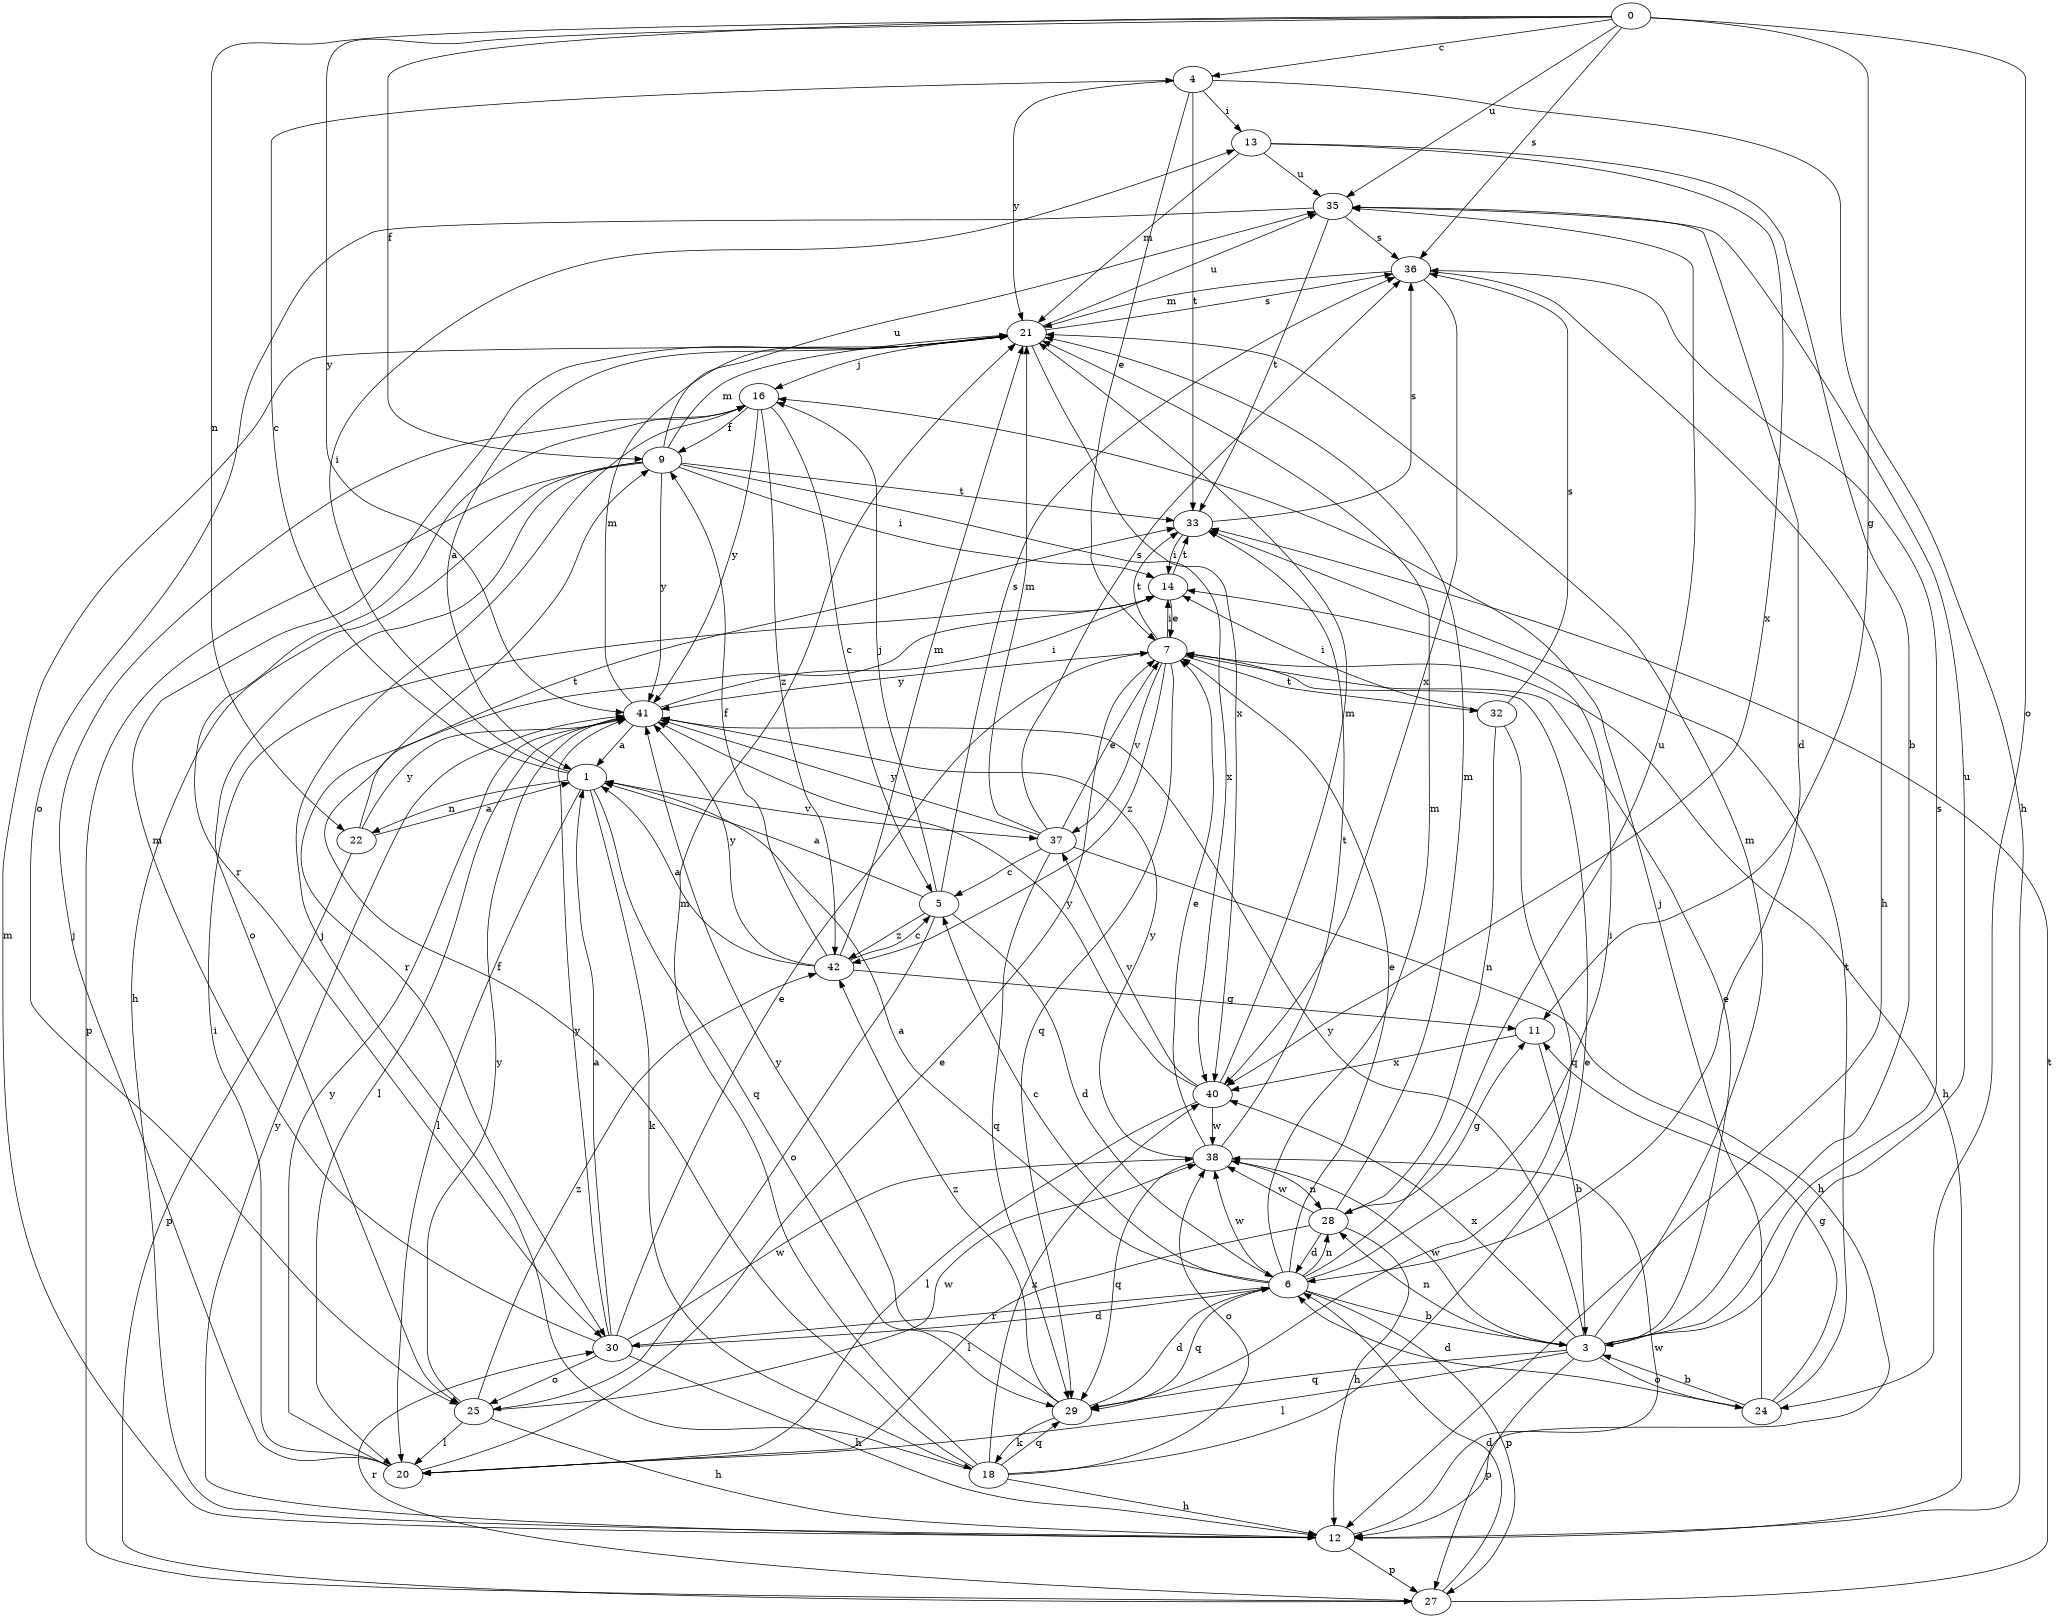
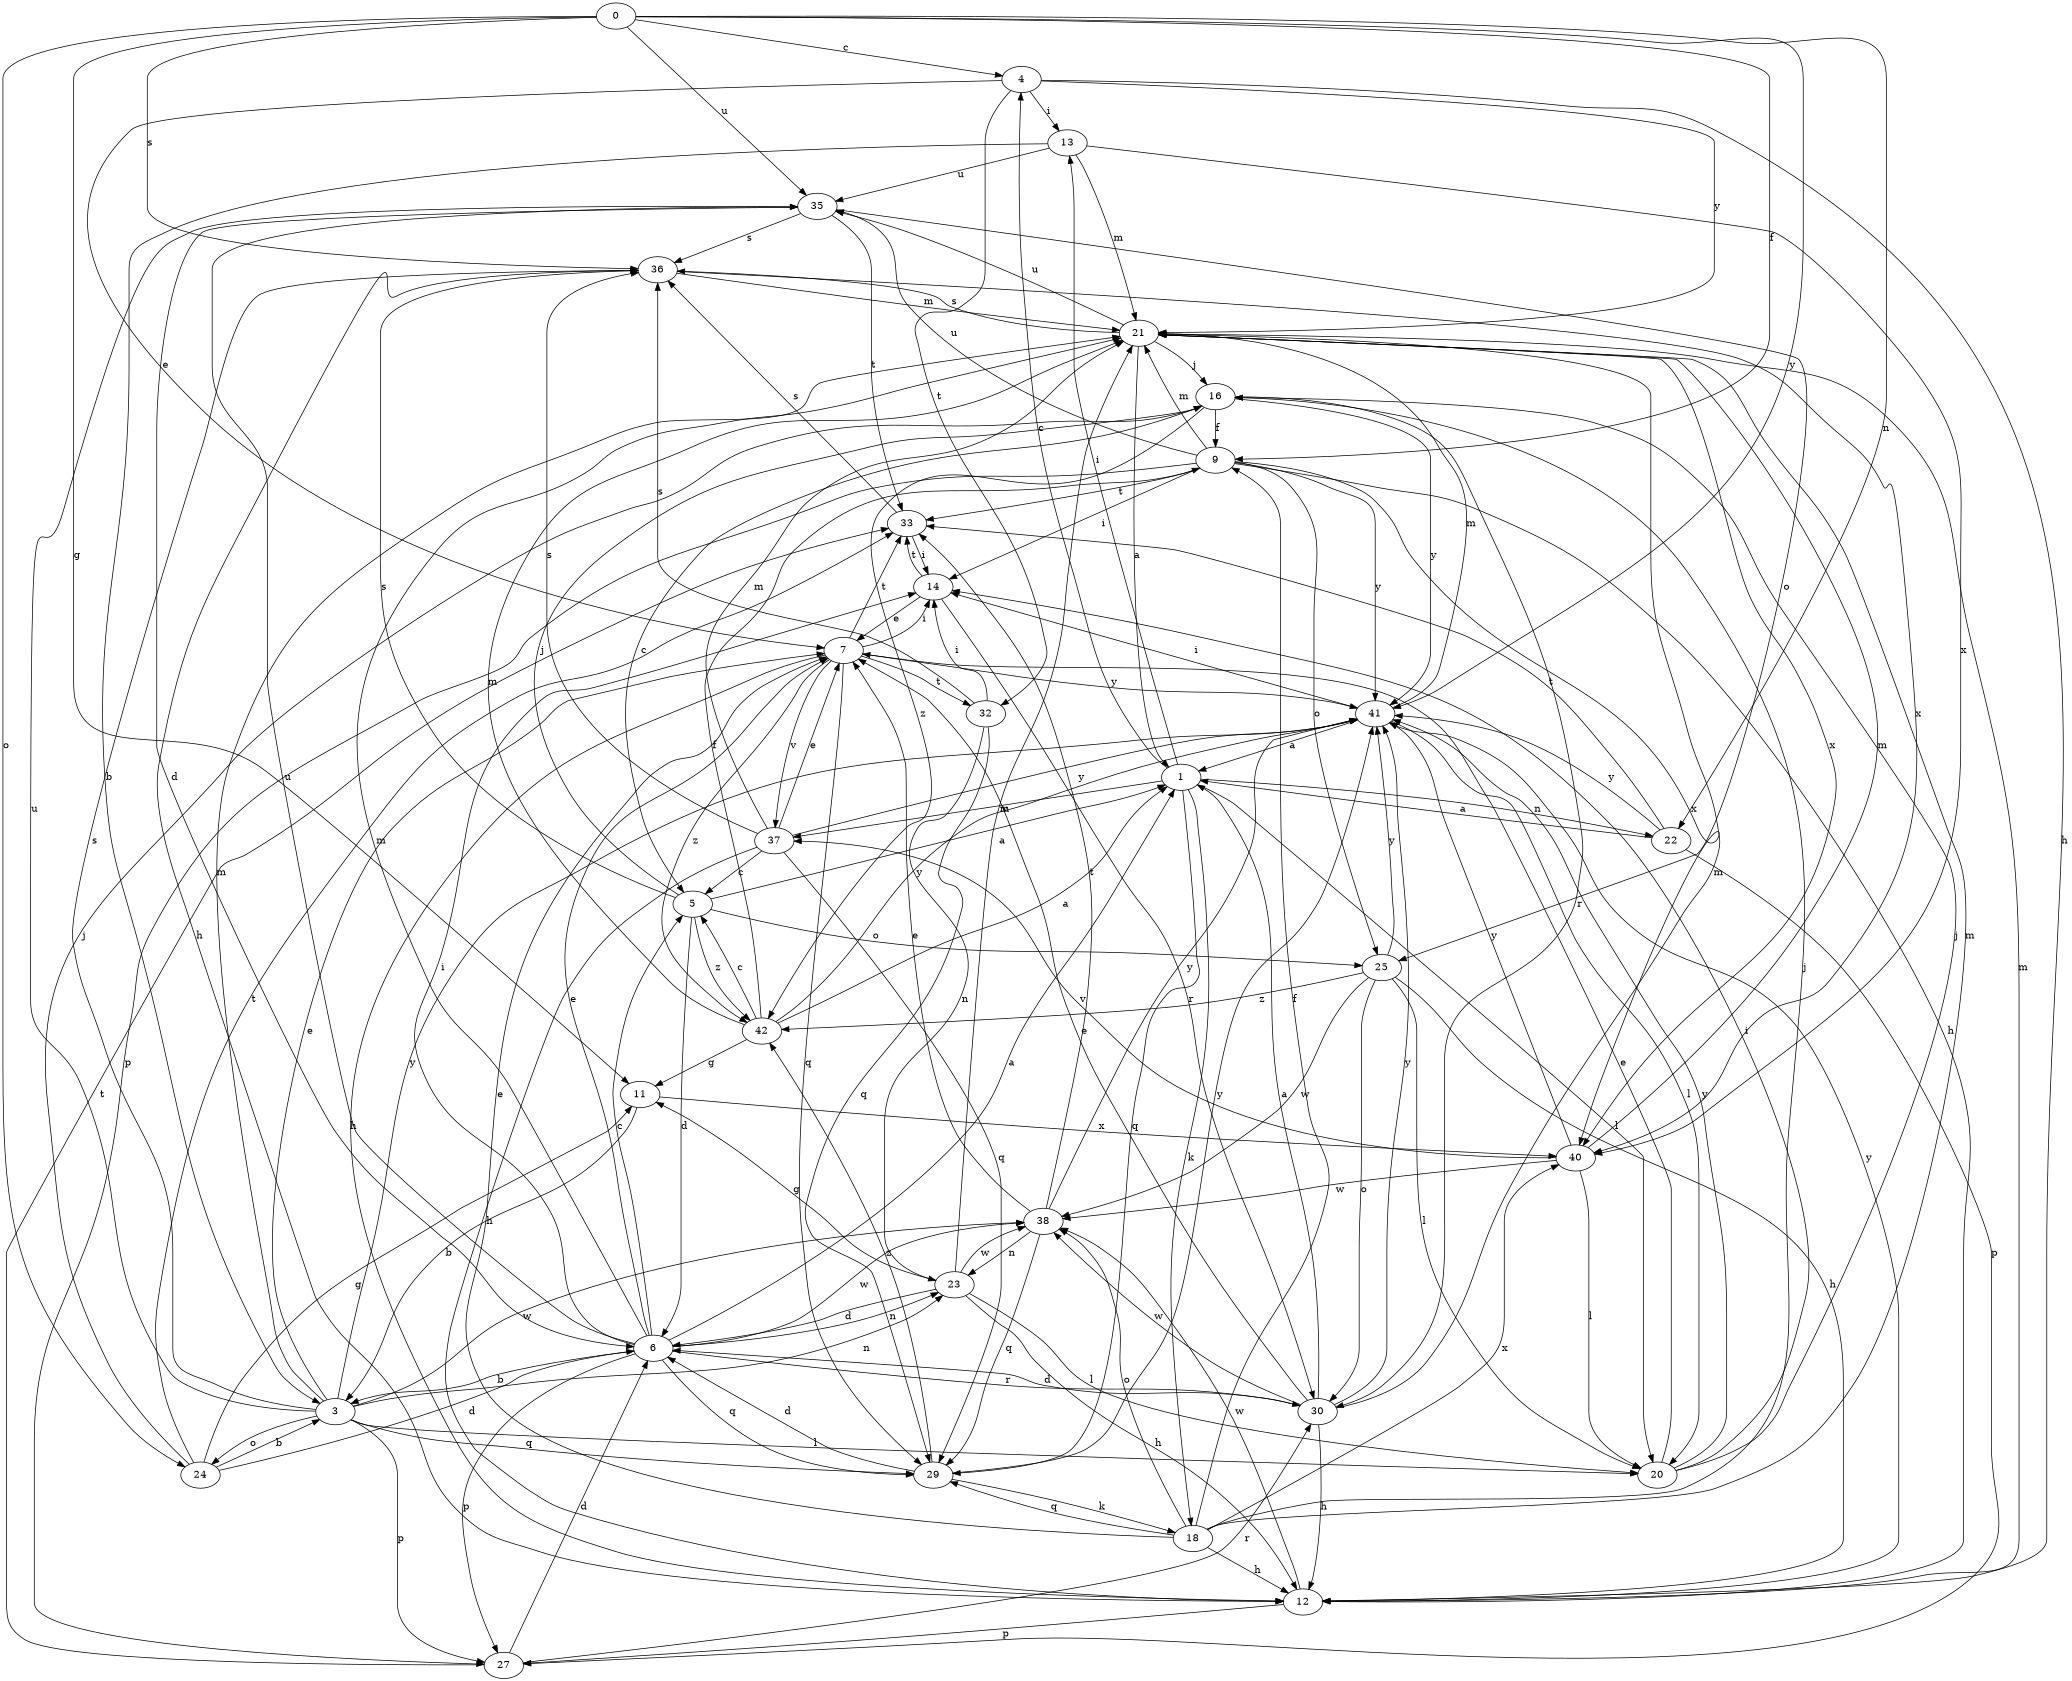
  strict digraph {
    0
    4
    9
    11
    22
    24
    n7 [label=36]
    35
    41
    13
    7
    21
    12
    32
    27
    40
    25
    14
    33
    3
    1
    6
    16
    20
    18
    29
    37
    38
    42
    5
-   23 [label=28]
+   23
    30
    0 -> 4 [label=c]
    0 -> 9 [label=f]
    0 -> 11 [label=g]
    0 -> 22 [label=n]
    0 -> 24 [label=o]
    0 -> n7 [label=s]
    0 -> 35 [label=u]
    0 -> 41 [label=y]
    4 -> 13 [label=i]
    4 -> 7 [label=e]
    4 -> 21 [label=y]
    4 -> 12 [label=h]
-   4 -> 33 [label=t]
+   4 -> 32 [label=t]
    9 -> 35 [label=u]
    9 -> 41 [label=y]
    9 -> 21 [label=m]
    9 -> 12 [label=h]
    9 -> 27 [label=p]
    9 -> 40 [label=x]
    9 -> 25 [label=o]
    9 -> 14 [label=i]
    9 -> 33 [label=t]
    11 -> 40 [label=x]
    11 -> 3 [label=b]
    22 -> 41 [label=y]
    22 -> 27 [label=p]
    22 -> 33 [label=t]
    22 -> 1 [label=a]
    24 -> 11 [label=g]
    24 -> 33 [label=t]
    24 -> 3 [label=b]
    24 -> 6 [label=d]
    24 -> 16 [label=j]
    n7 -> 21 [label=m]
    n7 -> 12 [label=h]
    n7 -> 40 [label=x]
    35 -> n7 [label=s]
    35 -> 25 [label=o]
    35 -> 33 [label=t]
    35 -> 6 [label=d]
    41 -> 21 [label=m]
    41 -> 14 [label=i]
    41 -> 1 [label=a]
    41 -> 20 [label=l]
    13 -> 35 [label=u]
    13 -> 21 [label=m]
    13 -> 40 [label=x]
    13 -> 3 [label=b]
    7 -> 41 [label=y]
    7 -> 12 [label=h]
    7 -> 32 [label=t]
    7 -> 14 [label=i]
    7 -> 33 [label=t]
    7 -> 29 [label=q]
    7 -> 37 [label=v]
    7 -> 42 [label=z]
    21 -> n7 [label=s]
    21 -> 35 [label=u]
    21 -> 40 [label=x]
    21 -> 1 [label=a]
    21 -> 16 [label=j]
    12 -> 41 [label=y]
    12 -> 21 [label=m]
    12 -> 27 [label=p]
    12 -> 38 [label=w]
    32 -> n7 [label=s]
    32 -> 14 [label=i]
    32 -> 29 [label=q]
    32 -> 23 [label=n]
    27 -> 33 [label=t]
    27 -> 6 [label=d]
    27 -> 30 [label=r]
    40 -> 41 [label=y]
    40 -> 21 [label=m]
    40 -> 20 [label=l]
    40 -> 37 [label=v]
    40 -> 38 [label=w]
    25 -> 41 [label=y]
    25 -> 12 [label=h]
    25 -> 20 [label=l]
    25 -> 38 [label=w]
    25 -> 42 [label=z]
    14 -> 7 [label=e]
    14 -> 33 [label=t]
    14 -> 30 [label=r]
    33 -> n7 [label=s]
    33 -> 14 [label=i]
    3 -> 24 [label=o]
    3 -> n7 [label=s]
    3 -> 35 [label=u]
    3 -> 41 [label=y]
    3 -> 7 [label=e]
    3 -> 21 [label=m]
    3 -> 27 [label=p]
-   3 -> 40 [label=x]
    3 -> 20 [label=l]
    3 -> 29 [label=q]
    3 -> 38 [label=w]
    3 -> 23 [label=n]
    1 -> 4 [label=c]
    1 -> 22 [label=n]
    1 -> 13 [label=i]
    1 -> 20 [label=l]
    1 -> 18 [label=k]
    1 -> 29 [label=q]
    1 -> 37 [label=v]
    6 -> 35 [label=u]
    6 -> 7 [label=e]
    6 -> 21 [label=m]
    6 -> 27 [label=p]
    6 -> 14 [label=i]
    6 -> 3 [label=b]
    6 -> 1 [label=a]
    6 -> 29 [label=q]
    6 -> 38 [label=w]
    6 -> 5 [label=c]
    6 -> 23 [label=n]
    6 -> 30 [label=r]
    16 -> 9 [label=f]
    16 -> 41 [label=y]
    16 -> 42 [label=z]
    16 -> 5 [label=c]
    16 -> 30 [label=r]
    20 -> 41 [label=y]
    20 -> 7 [label=e]
    20 -> 14 [label=i]
    20 -> 16 [label=j]
    18 -> 9 [label=f]
    18 -> 7 [label=e]
    18 -> 21 [label=m]
    18 -> 12 [label=h]
    18 -> 40 [label=x]
    18 -> 16 [label=j]
    18 -> 29 [label=q]
    18 -> 38 [label=o]
    29 -> 41 [label=y]
    29 -> 6 [label=d]
    29 -> 18 [label=k]
    29 -> 42 [label=z]
    37 -> n7 [label=s]
    37 -> 41 [label=y]
    37 -> 7 [label=e]
    37 -> 21 [label=m]
    37 -> 12 [label=h]
    37 -> 29 [label=q]
    37 -> 5 [label=c]
    38 -> 41 [label=y]
    38 -> 7 [label=e]
    38 -> 33 [label=t]
    38 -> 29 [label=q]
    38 -> 23 [label=n]
    42 -> 9 [label=f]
    42 -> 11 [label=g]
    42 -> 41 [label=y]
    42 -> 21 [label=m]
    42 -> 1 [label=a]
    42 -> 5 [label=c]
    5 -> n7 [label=s]
    5 -> 25 [label=o]
    5 -> 1 [label=a]
    5 -> 6 [label=d]
    5 -> 16 [label=j]
    5 -> 42 [label=z]
    23 -> 11 [label=g]
    23 -> 21 [label=m]
    23 -> 12 [label=h]
    23 -> 6 [label=d]
    23 -> 20 [label=l]
    23 -> 38 [label=w]
    30 -> 41 [label=y]
    30 -> 7 [label=e]
    30 -> 21 [label=m]
    30 -> 12 [label=h]
-   30 -> 25 [label=o]
+   25 -> 30 [label=o]
    30 -> 1 [label=a]
    30 -> 6 [label=d]
    30 -> 38 [label=w]
  }
